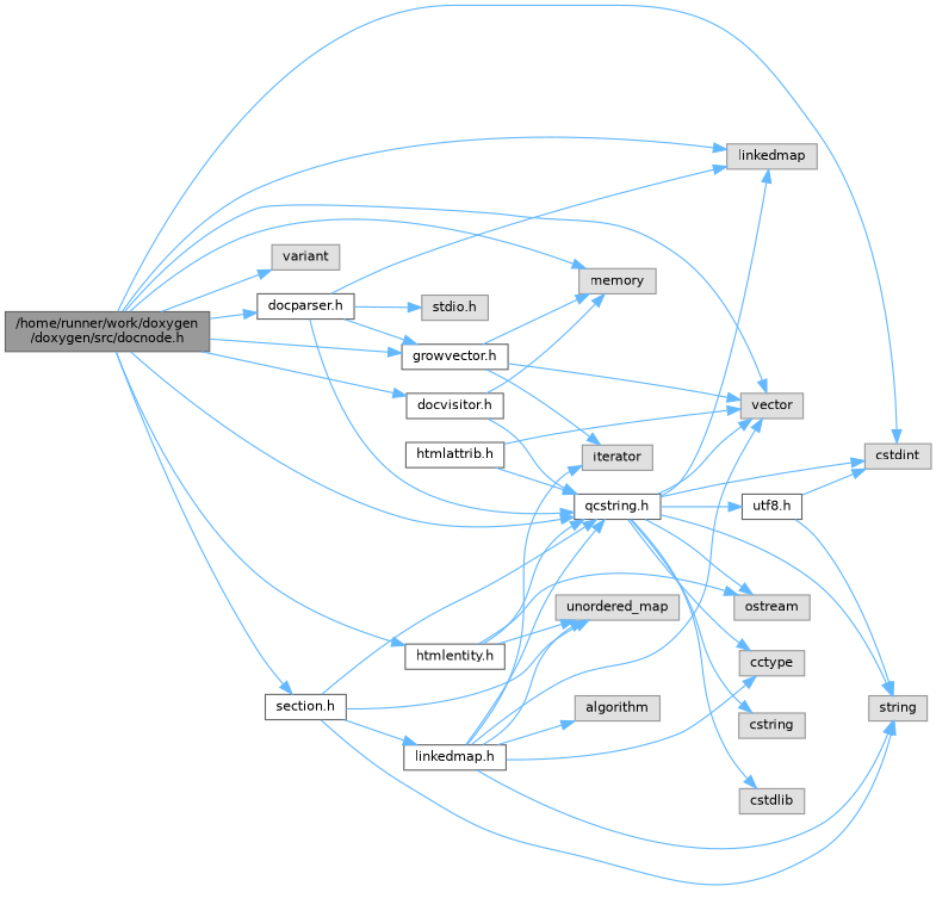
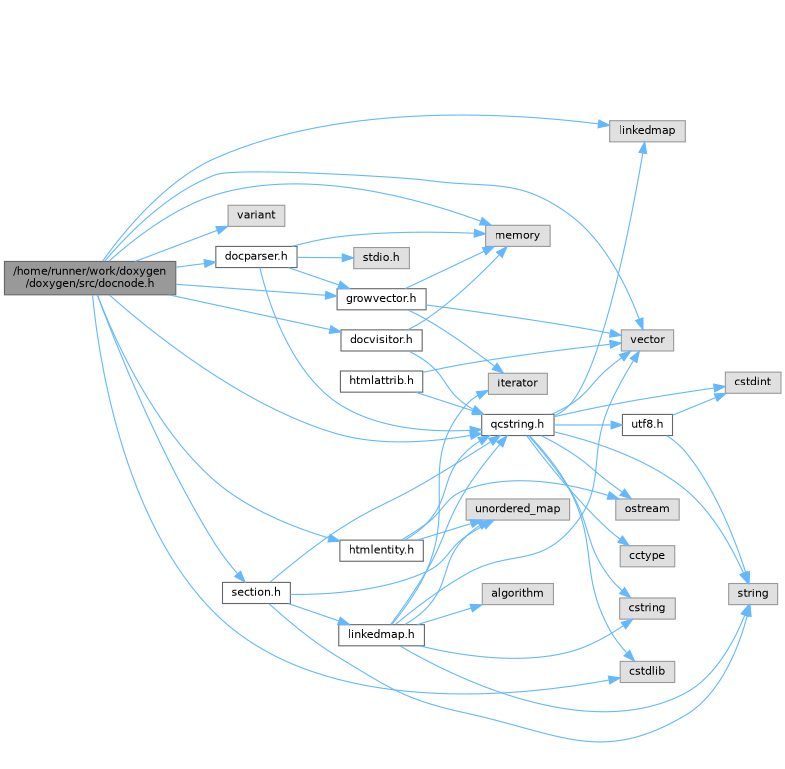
  digraph {
    rankdir=LR
    node [color=grey60 fillcolor="#E0E0E0" fontname=Helvetica fontsize=10 shape=box style=filled]
    edge [color=steelblue1 fontname=Helvetica fontsize=10 labelfontname=Helvetica labelfontsize=10 style=solid]
    n1 [color=gray40 fillcolor=grey60 fontcolor=black height=0.2 label="/home/runner/work/doxygen\l/doxygen/src/docnode.h" width=0.4]
    n2 [height=0.2 label=linkedmap width=0.4]
    n3 [height=0.2 label=cstdint width=0.4]
    n4 [height=0.2 label=vector width=0.4]
    n5 [height=0.2 label=memory width=0.4]
    n6 [height=0.2 label=variant width=0.4]
    n7 [color=grey40 fillcolor=white height=0.2 label="qcstring.h" width=0.4]
    n8 [color=grey40 fillcolor=white height=0.2 label="docvisitor.h" width=0.4]
    n9 [color=grey40 fillcolor=white height=0.2 label="docparser.h" width=0.4]
    n10 [color=grey40 fillcolor=white height=0.2 label="growvector.h" width=0.4]
    n11 [color=grey40 fillcolor=white height=0.2 label="htmlentity.h" width=0.4]
    n12 [color=grey40 fillcolor=white height=0.2 label="section.h" width=0.4]
    n13 [height=0.2 label=string width=0.4]
    n14 [height=0.2 label=cctype width=0.4]
    n15 [height=0.2 label=cstring width=0.4]
    n16 [height=0.2 label=cstdlib width=0.4]
    n17 [height=0.2 label=ostream width=0.4]
    n18 [color=grey40 fillcolor=white height=0.2 label="utf8.h" width=0.4]
    n19 [height=0.2 label="stdio.h" width=0.4]
    n20 [height=0.2 label=iterator width=0.4]
    n21 [color=grey40 fillcolor=white height=0.2 label="htmlattrib.h" width=0.4]
    n22 [height=0.2 label=unordered_map width=0.4]
    n23 [color=grey40 fillcolor=white height=0.2 label="linkedmap.h" width=0.4]
    n24 [height=0.2 label=algorithm width=0.4]
    n1 -> n2
-   n1 -> n3
+   n1 -> n16
    n1 -> n4
    n1 -> n5
    n1 -> n6
    n1 -> n7
    n1 -> n8
    n1 -> n9
    n1 -> n10
    n1 -> n11
    n1 -> n12
    n7 -> n2
    n7 -> n3
    n7 -> n4
    n7 -> n13
    n7 -> n14
    n7 -> n15
    n7 -> n16
    n7 -> n17
    n7 -> n18
    n8 -> n5
    n8 -> n7
-   n9 -> n2
+   n9 -> n5
    n9 -> n7
    n9 -> n10
    n9 -> n19
    n10 -> n4
    n10 -> n5
    n10 -> n20
    n11 -> n7
    n11 -> n17
    n11 -> n22
    n12 -> n7
    n12 -> n13
    n12 -> n22
    n12 -> n23
    n18 -> n3
    n18 -> n13
    n21 -> n4
    n21 -> n7
    n23 -> n4
    n23 -> n7
    n23 -> n13
-   n23 -> n14
+   n23 -> n15
    n23 -> n20
    n23 -> n22
    n23 -> n24
  }
